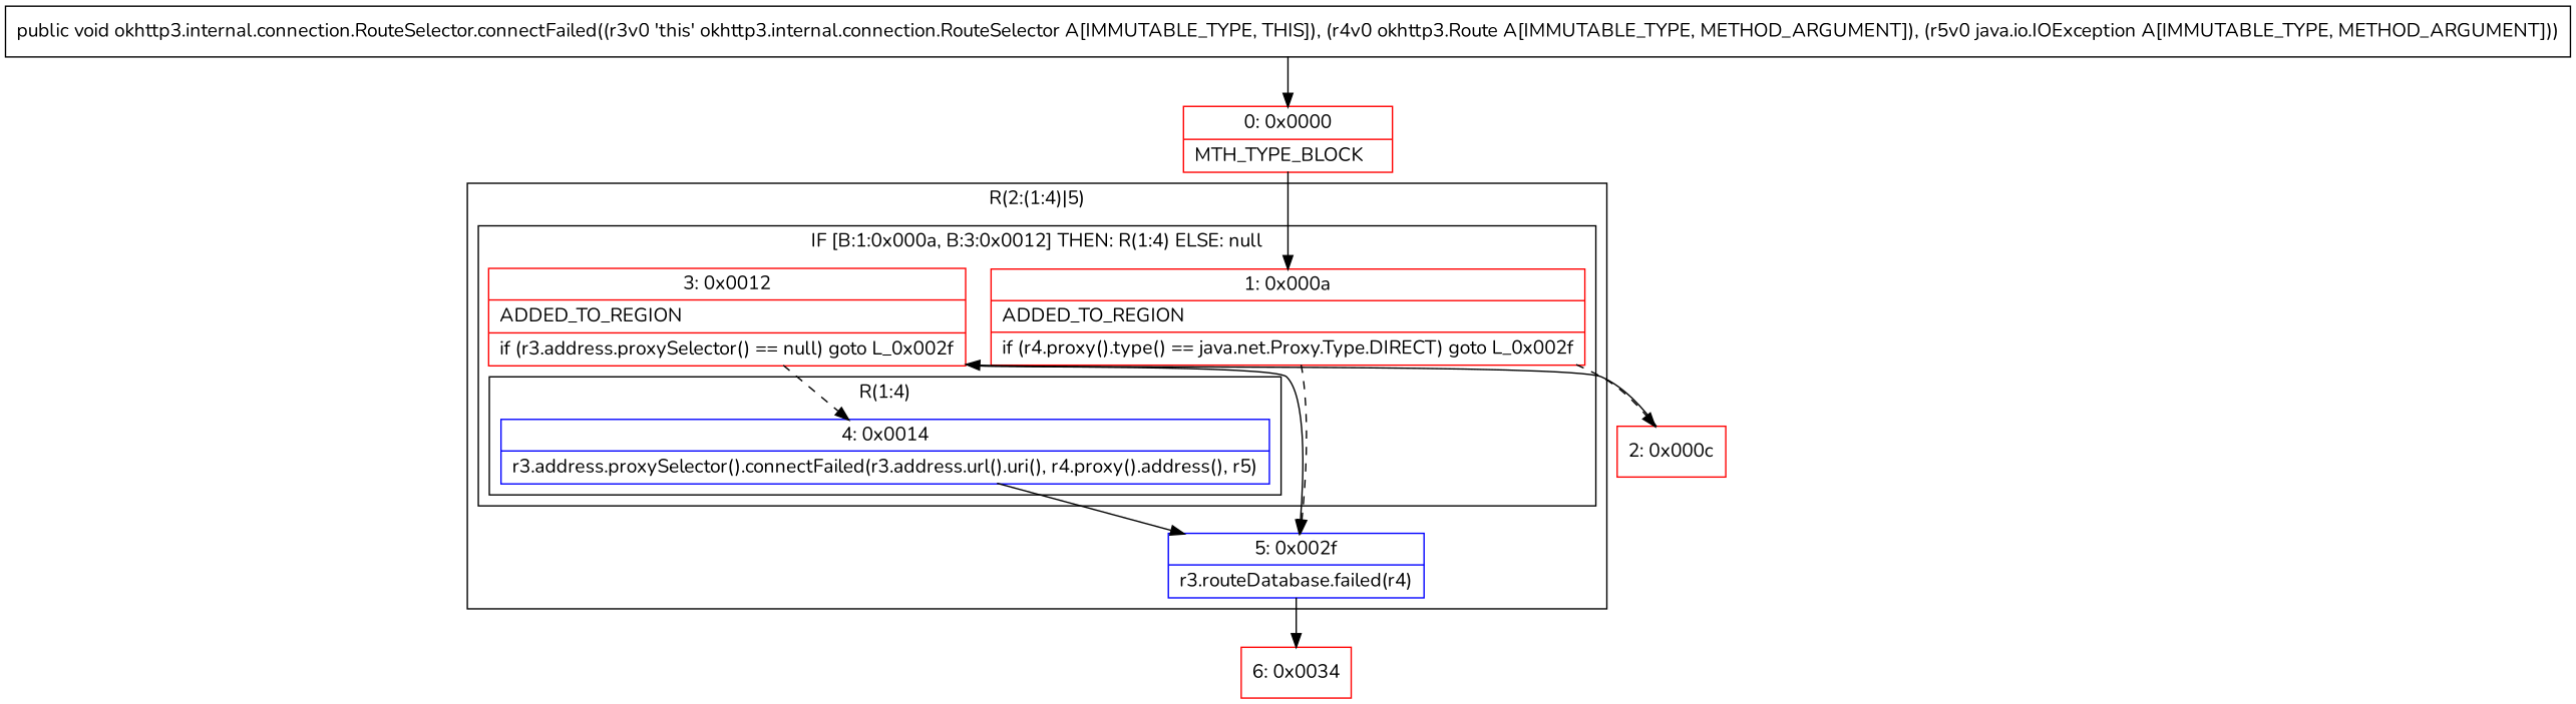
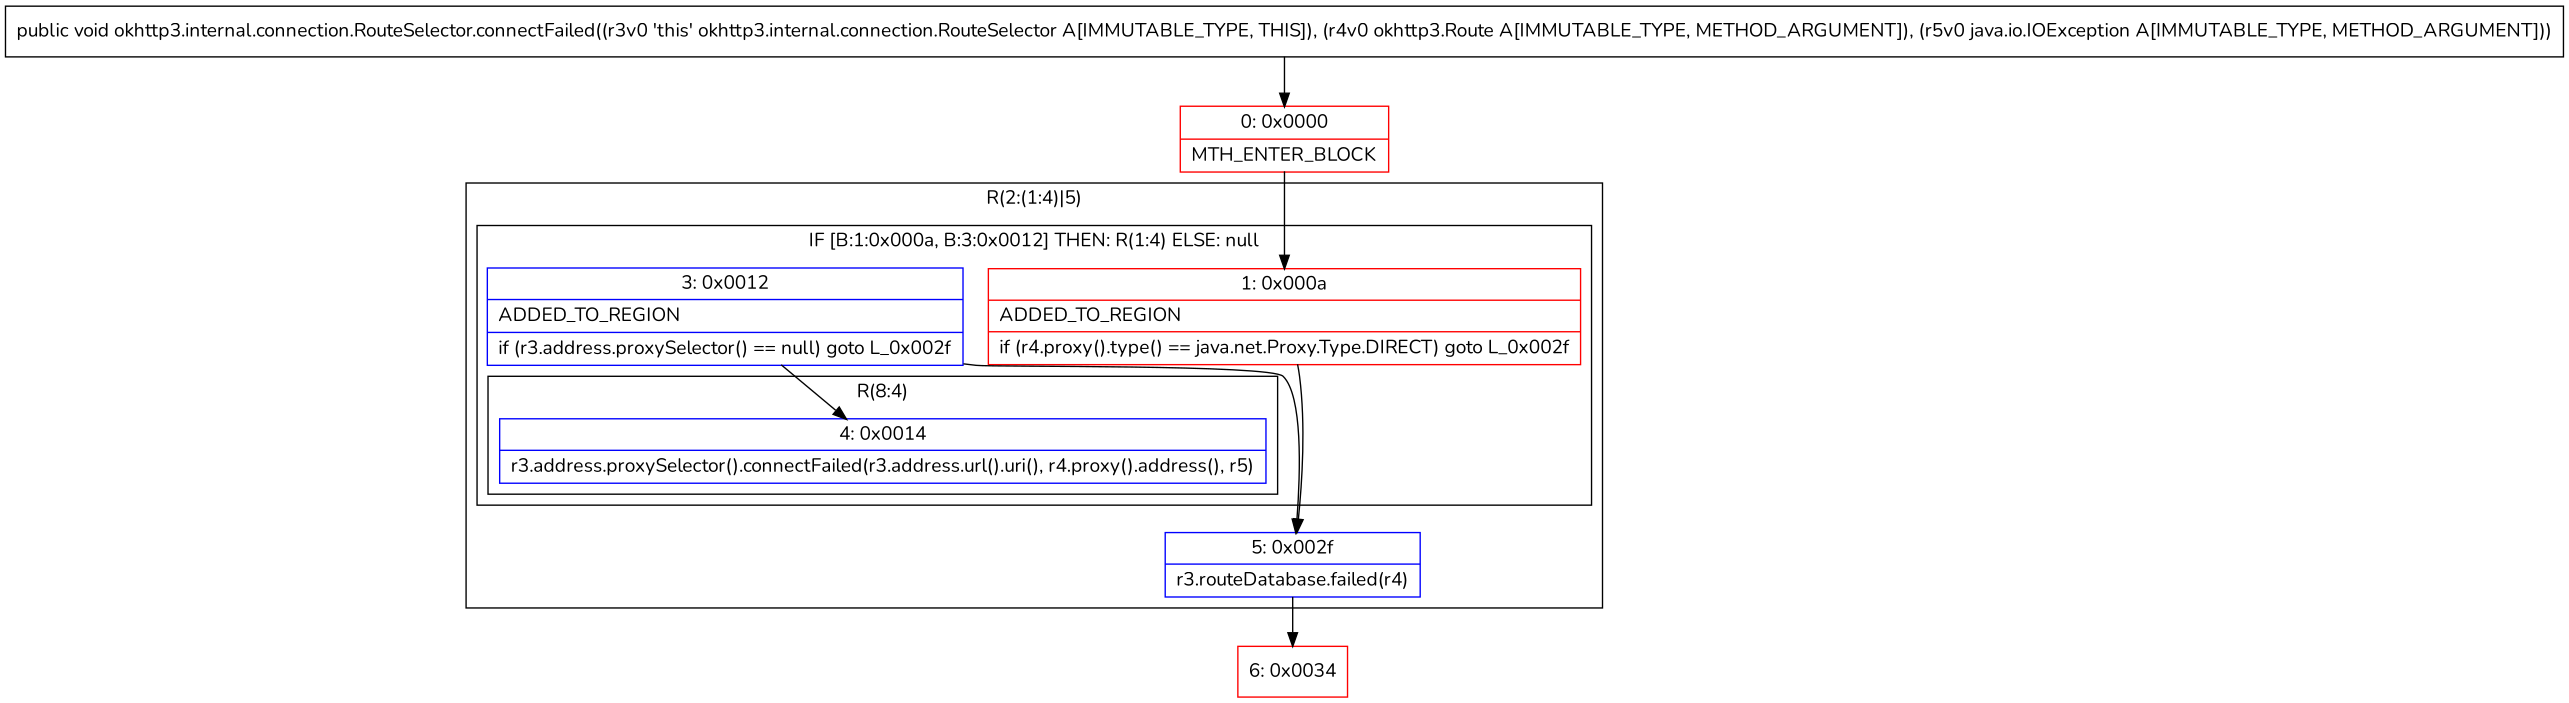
  digraph {
    fontname=Nunito
    node [color=red fontname=Nunito shape=record]
    edge [fontname=Nunito]
    n1 [color=blue label="{4\:\ 0x0014|r3.address.proxySelector().connectFailed(r3.address.url().uri(), r4.proxy().address(), r5)\l}"]
    n2 [label="{1\:\ 0x000a|ADDED_TO_REGION\l|if (r4.proxy().type() == java.net.Proxy.Type.DIRECT) goto L_0x002f\l}"]
-   n3 [label="{3\:\ 0x0012|ADDED_TO_REGION\l|if (r3.address.proxySelector() == null) goto L_0x002f\l}"]
+   n3 [color=blue label="{3\:\ 0x0012|ADDED_TO_REGION\l|if (r3.address.proxySelector() == null) goto L_0x002f\l}"]
    n4 [color=blue label="{5\:\ 0x002f|r3.routeDatabase.failed(r4)\l}"]
-   n5 [label="{2\:\ 0x000c}"]
    n6 [label="{6\:\ 0x0034}"]
-   n7 [label="{0\:\ 0x0000|MTH_TYPE_BLOCK\l}"]
+   n7 [label="{0\:\ 0x0000|MTH_ENTER_BLOCK\l}"]
    n8 [label="{public void okhttp3.internal.connection.RouteSelector.connectFailed((r3v0 'this' okhttp3.internal.connection.RouteSelector A[IMMUTABLE_TYPE, THIS]), (r4v0 okhttp3.Route A[IMMUTABLE_TYPE, METHOD_ARGUMENT]), (r5v0 java.io.IOException A[IMMUTABLE_TYPE, METHOD_ARGUMENT])) }" color=""]
    subgraph cluster_1 {
      label="R(2:(1:4)|5)"
      n4
      subgraph cluster_2 {
        label="IF [B:1:0x000a, B:3:0x0012] THEN: R(1:4) ELSE: null"
        n2
        n3
        subgraph cluster_3 {
-         label="R(1:4)"
+         label="R(8:4)"
          n1
        }
      }
    }
-   n1 -> n4
-   n2 -> n4 [style=dashed]
-   n2 -> n5 [style=dashed]
-   n3 -> n1 [style=dashed]
+   n2 -> n4
+   n3 -> n1 [style=solid]
    n3 -> n4
    n4 -> n6
-   n5 -> n3
    n7 -> n2
    n8 -> n7
  }
